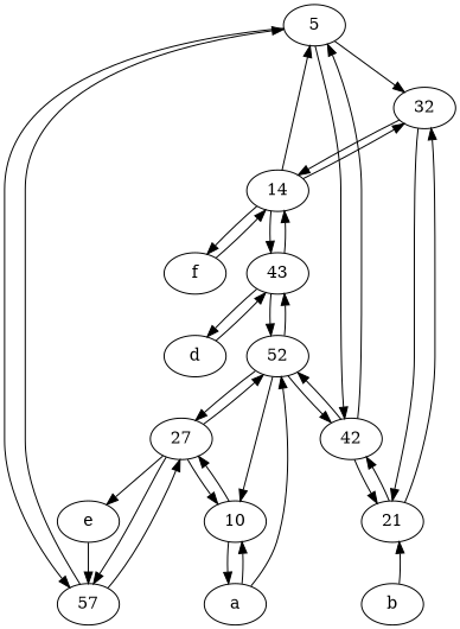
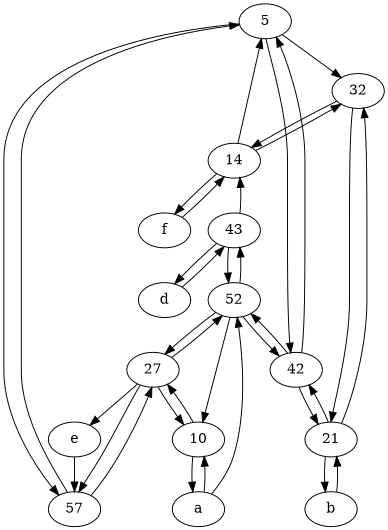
  digraph {
    5
    32
    57
    42
    14
    21
    27
    52
    f
    43
    b
    d
    10
    e
    a
    5 -> 32
    5 -> 57
    5 -> 42
    32 -> 14
    32 -> 21
    57 -> 5
    57 -> 27
    42 -> 5
    42 -> 21
    42 -> 52
    14 -> 5
    14 -> 32
    14 -> f
-   14 -> 43
    21 -> 32
    21 -> 42
+   21 -> b
    27 -> 57
    27 -> 52
    27 -> 10
    27 -> e
    52 -> 42
    52 -> 27
    52 -> 43
    52 -> 10
    f -> 14
    43 -> 14
    43 -> 52
    43 -> d
    b -> 21
    d -> 43
    10 -> 27
    10 -> a
    e -> 57
    a -> 52
    a -> 10
  }
